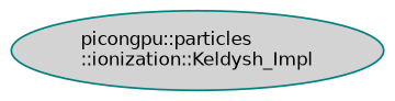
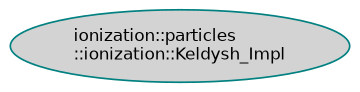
  digraph {
    rankdir=TB
-   n1 [color=teal fillcolor=lightgrey fontname=Helvetica fontsize=10 height=0.2 label="picongpu::particles\l::ionization::Keldysh_Impl" shape=ellipse style=filled width=0.4]
+   n1 [color=teal fillcolor=lightgrey fontname=Helvetica fontsize=10 height=0.2 label="ionization::particles\l::ionization::Keldysh_Impl" shape=ellipse style=filled width=0.4]
  }
